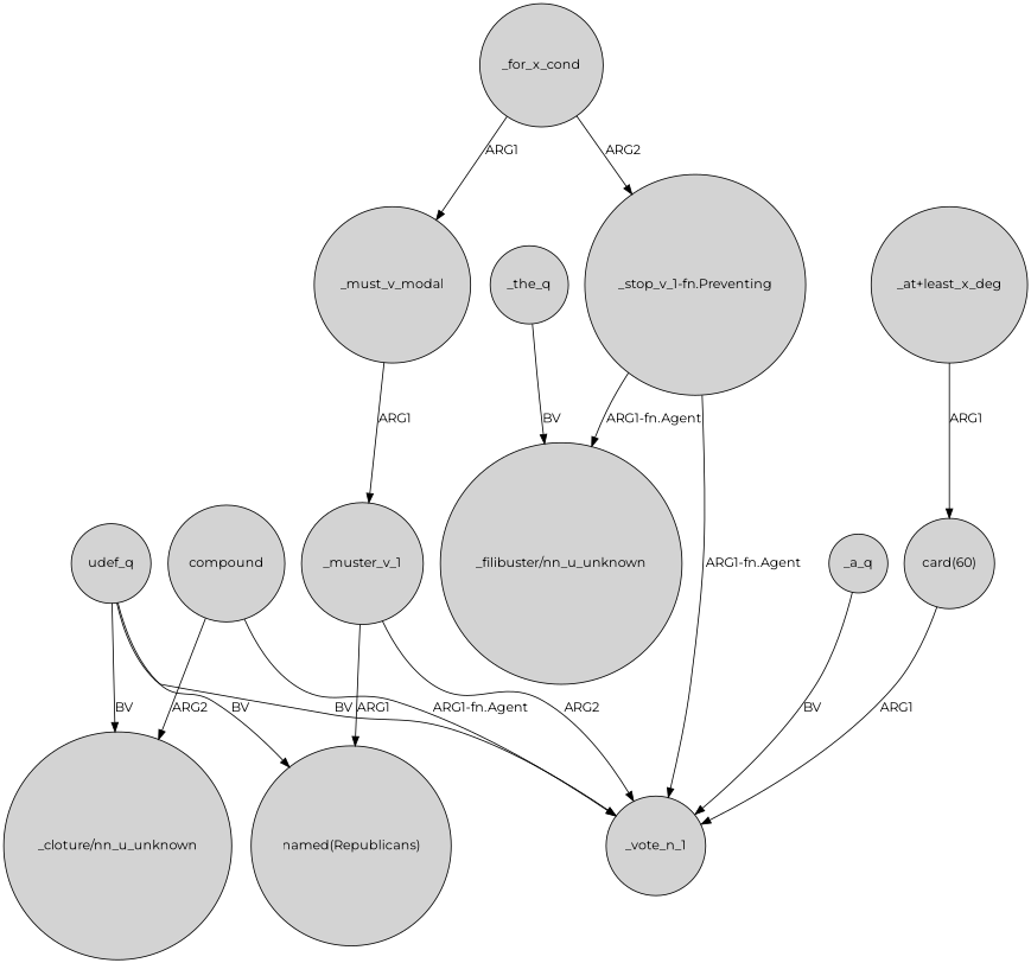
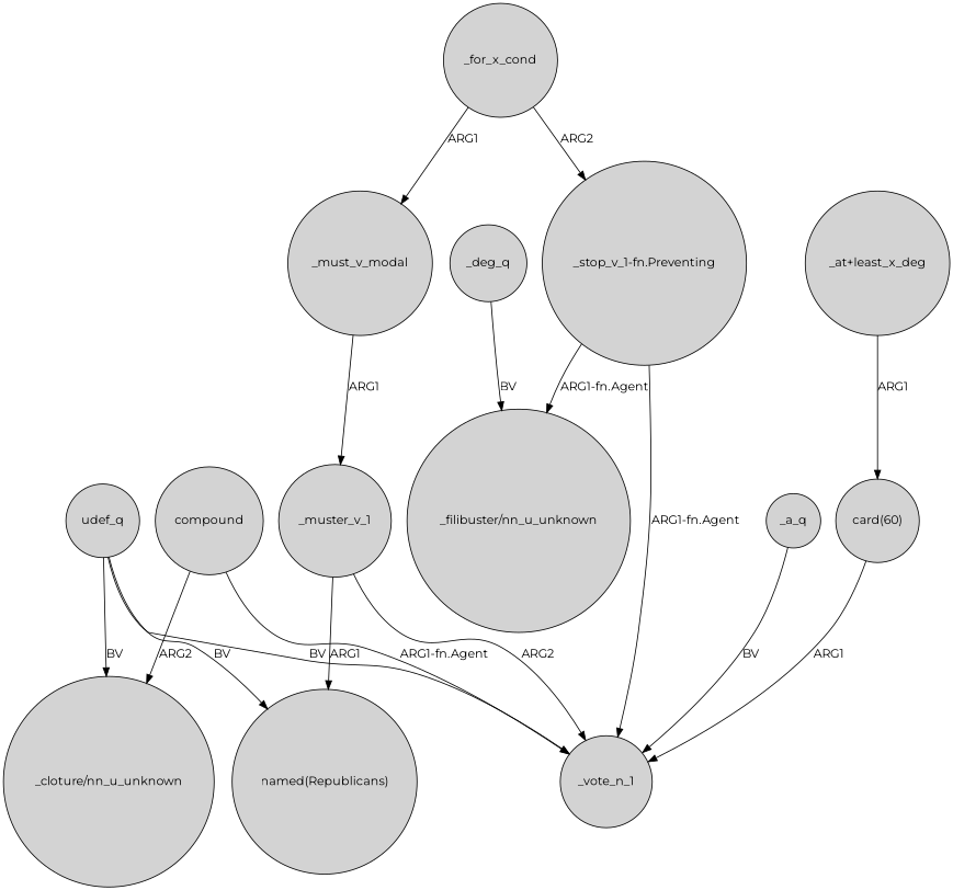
  digraph {
    fontname=Montserrat
    node [fontname=Montserrat shape=circle style=filled]
    edge [fontname=Montserrat]
    udef_q
    "_cloture/nn_u_unknown"
    _vote_n_1
    "named(Republicans)"
    compound
    _for_x_cond
    _must_v_modal
    "_stop_v_1-fn.Preventing"
    _muster_v_1
    "_filibuster/nn_u_unknown"
    "_at+least_x_deg"
    "card(60)"
-   _the_q
+   _the_q [label=_deg_q]
    _a_q
    udef_q -> "_cloture/nn_u_unknown" [label=BV]
    udef_q -> _vote_n_1 [label=BV]
    udef_q -> "named(Republicans)" [label=BV]
    compound -> "_cloture/nn_u_unknown" [label=ARG2]
    compound -> _vote_n_1 [label="ARG1-fn.Agent"]
    _for_x_cond -> _must_v_modal [label=ARG1]
    _for_x_cond -> "_stop_v_1-fn.Preventing" [label=ARG2]
    _must_v_modal -> _muster_v_1 [label=ARG1]
    "_stop_v_1-fn.Preventing" -> _vote_n_1 [label="ARG1-fn.Agent"]
    "_stop_v_1-fn.Preventing" -> "_filibuster/nn_u_unknown" [label="ARG1-fn.Agent"]
    _muster_v_1 -> _vote_n_1 [label=ARG2]
    _muster_v_1 -> "named(Republicans)" [label=ARG1]
    "_at+least_x_deg" -> "card(60)" [label=ARG1]
    "card(60)" -> _vote_n_1 [label=ARG1]
    _the_q -> "_filibuster/nn_u_unknown" [label=BV]
    _a_q -> _vote_n_1 [label=BV]
  }
